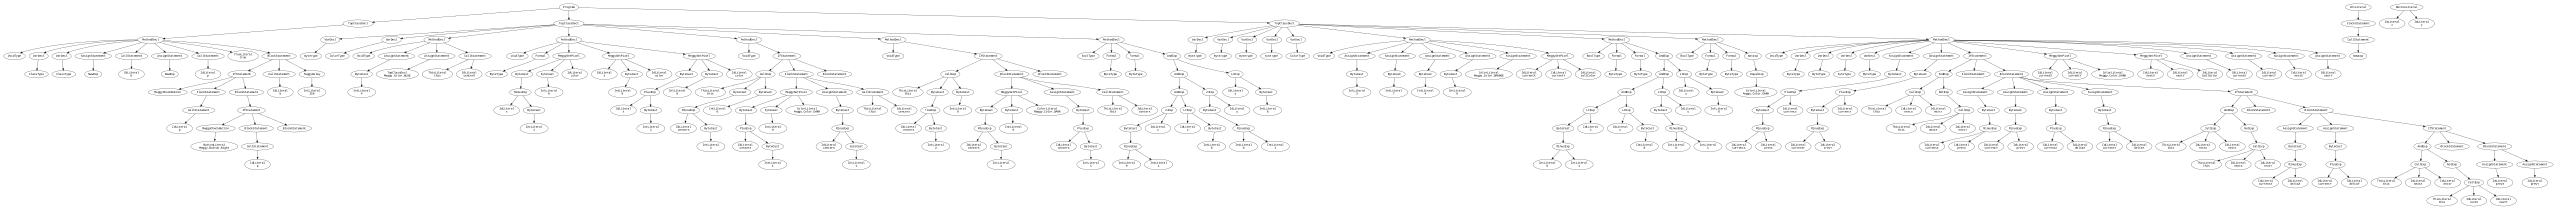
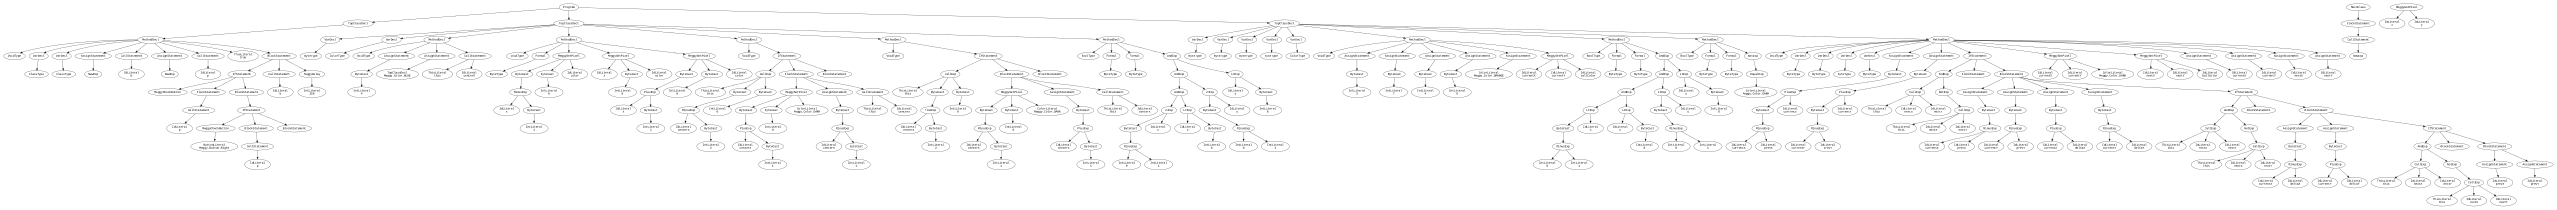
  digraph {
    fontname="Liberation Mono"
    node [fontname="Liberation Mono"]
    edge [fontname="Liberation Mono"]
    n1 [label=Program]
    n2 [label=TopClassDecl]
    n3 [label=TopClassDecl]
    n4 [label=TopClassDecl]
-   n5 [label=IntLiteral]
+   n5 [label=MainClass]
    n6 [label=BlockStatement]
    n7 [label=MethodDecl]
    n8 [label=VarDecl]
    n9 [label=VarDecl]
    n10 [label=MethodDecl]
    n11 [label=MethodDecl]
    n12 [label=MethodDecl]
    n13 [label=MethodDecl]
    n14 [label=MethodDecl]
    n15 [label=VarDecl]
    n16 [label=VarDecl]
    n17 [label=VarDecl]
    n18 [label=VarDecl]
    n19 [label=VarDecl]
    n20 [label=MethodDecl]
    n21 [label=MethodDecl]
    n22 [label=MethodDecl]
    n23 [label=MethodDecl]
    n24 [label=CallStatement]
    n25 [label=NewExp]
    n26 [label=VoidType]
    n27 [label=VarDecl]
    n28 [label=VarDecl]
    n29 [label=AssignStatement]
    n30 [label=CallStatement]
    n31 [label=AssignStatement]
    n32 [label=CallStatement]
    n33 [label="TrueLiteral\ntrue"]
    n34 [label=BlockStatement]
    n35 [label=ClassType]
    n36 [label=ClassType]
    n37 [label=NewExp]
    n38 [label="IdLiteral\nb"]
    n39 [label=NewExp]
    n40 [label="IdLiteral\np"]
    n41 [label=IfStatement]
    n42 [label=CallStatement]
    n43 [label=MeggyDelay]
    n44 [label=MeggyCheckButton]
    n45 [label=BlockStatement]
    n46 [label=BlockStatement]
    n47 [label="IdLiteral\nb"]
    n48 [label="IntLiteral\n256"]
    n49 [label=CallStatement]
    n50 [label=IfStatement]
    n51 [label="IdLiteral\np"]
    n52 [label=MeggyCheckButton]
    n53 [label=BlockStatement]
    n54 [label=BlockStatement]
    n55 [label="ButtonLiteral\nMeggy.Button.Right"]
    n56 [label=CallStatement]
    n57 [label="IdLiteral\np"]
    n58 [label=ByteType]
    n59 [label=ColorType]
    n60 [label=VoidType]
    n61 [label=AssignStatement]
    n62 [label=AssignStatement]
    n63 [label=CallStatement]
    n64 [label=VoidType]
    n65 [label=Formal]
    n66 [label=MeggySetPixel]
    n67 [label=MeggySetPixel]
    n68 [label=MeggySetPixel]
    n69 [label=VoidType]
    n70 [label=IfStatement]
    n71 [label=VoidType]
    n72 [label=IfStatement]
    n73 [label=BoolType]
    n74 [label=Formal]
    n75 [label=Formal]
    n76 [label=AndExp]
    n77 [label=ByteCast]
    n78 [label="TopClassDecl\nMeggy.Color.BLUE"]
    n79 [label="ThisLiteral\nthis"]
    n80 [label="IdLiteral\ncenterX"]
    n81 [label="IntLiteral\n4"]
    n82 [label=ByteType]
    n83 [label=ByteCast]
    n84 [label=ByteCast]
    n85 [label="IdLiteral\ncolor"]
    n86 [label="IdLiteral\nx"]
    n87 [label=ByteCast]
    n88 [label="IdLiteral\ncolor"]
    n89 [label=ByteCast]
    n90 [label=ByteCast]
    n91 [label="IdLiteral\ncolor"]
    n92 [label=MinusExp]
    n93 [label="IntLiteral\n0"]
    n94 [label="IdLiteral\nx"]
    n95 [label=ByteCast]
    n96 [label="IntLiteral\n1"]
    n97 [label="IntLiteral\n0"]
    n98 [label=PlusExp]
    n99 [label="IntLiteral\n0"]
    n100 [label="IdLiteral\nx"]
    n101 [label=ByteCast]
    n102 [label="IntLiteral\n1"]
    n103 [label=CallExp]
    n104 [label=BlockStatement]
    n105 [label=BlockStatement]
    n106 [label="ThisLiteral\nthis"]
    n107 [label=ByteCast]
    n108 [label=ByteCast]
    n109 [label=MeggySetPixel]
    n110 [label=AssignStatement]
    n111 [label=CallStatement]
    n112 [label=MinusExp]
    n113 [label="IntLiteral\n0"]
    n114 [label="IdLiteral\ncenterX"]
    n115 [label=ByteCast]
    n116 [label="IntLiteral\n2"]
    n117 [label=ByteCast]
    n118 [label=ByteCast]
    n119 [label="ColorLiteral\nMeggy.Color.DARK"]
    n120 [label=ByteCast]
    n121 [label="ThisLiteral\nthis"]
    n122 [label="IdLiteral\ncenterX"]
    n123 [label=PlusExp]
    n124 [label="IntLiteral\n0"]
    n125 [label="IdLiteral\ncenterX"]
    n126 [label=ByteCast]
    n127 [label="IntLiteral\n1"]
    n128 [label=MinusExp]
    n129 [label="IdLiteral\ncenterX"]
    n130 [label=ByteCast]
    n131 [label="IntLiteral\n1"]
    n132 [label=CallExp]
    n133 [label=BlockStatement]
    n134 [label=BlockStatement]
    n135 [label="ThisLiteral\nthis"]
    n136 [label=ByteCast]
    n137 [label=ByteCast]
    n138 [label=MeggySetPixel]
    n139 [label=AssignStatement]
    n140 [label=CallStatement]
    n141 [label=PlusExp]
    n142 [label="IntLiteral\n0"]
    n143 [label="IdLiteral\ncenterX"]
    n144 [label=ByteCast]
    n145 [label="IntLiteral\n2"]
    n146 [label=ByteCast]
    n147 [label=ByteCast]
    n148 [label="ColorLiteral\nMeggy.Color.DARK"]
    n149 [label=ByteCast]
    n150 [label="ThisLiteral\nthis"]
    n151 [label="IdLiteral\ncenterX"]
    n152 [label=MinusExp]
    n153 [label="IntLiteral\n0"]
    n154 [label="IdLiteral\ncenterX"]
    n155 [label=ByteCast]
    n156 [label="IntLiteral\n1"]
    n157 [label=PlusExp]
    n158 [label="IdLiteral\ncenterX"]
    n159 [label=ByteCast]
    n160 [label="IntLiteral\n1"]
    n161 [label=ByteType]
    n162 [label=ByteType]
    n163 [label=AndExp]
    n164 [label=LtExp]
    n165 [label=AndExp]
    n166 [label=LtExp]
    n167 [label="IdLiteral\ny"]
    n168 [label=ByteCast]
    n169 [label=LtExp]
    n170 [label=LtExp]
    n171 [label=ByteCast]
    n172 [label="IdLiteral\ny"]
    n173 [label=ByteCast]
    n174 [label="IdLiteral\nx"]
    n175 [label="IdLiteral\nx"]
    n176 [label=ByteCast]
    n177 [label=MinusExp]
    n178 [label="IntLiteral\n0"]
    n179 [label="IntLiteral\n1"]
    n180 [label="IntLiteral\n8"]
    n181 [label=MinusExp]
    n182 [label="IntLiteral\n0"]
    n183 [label="IntLiteral\n1"]
    n184 [label="IntLiteral\n8"]
    n185 [label=ByteType]
    n186 [label=ByteType]
    n187 [label=ByteType]
    n188 [label=ByteType]
    n189 [label=ColorType]
    n190 [label=VoidType]
    n191 [label=AssignStatement]
    n192 [label=AssignStatement]
    n193 [label=AssignStatement]
    n194 [label=AssignStatement]
    n195 [label=AssignStatement]
    n196 [label=MeggySetPixel]
    n197 [label=BoolType]
    n198 [label=Formal]
    n199 [label=Formal]
    n200 [label=AndExp]
    n201 [label=BoolType]
    n202 [label=Formal]
    n203 [label=Formal]
    n204 [label=NotExp]
    n205 [label=VoidType]
    n206 [label=VarDecl]
    n207 [label=VarDecl]
    n208 [label=VarDecl]
    n209 [label=VarDecl]
    n210 [label=AssignStatement]
    n211 [label=AssignStatement]
    n212 [label=IfStatement]
    n213 [label=MeggySetPixel]
    n214 [label=MeggySetPixel]
    n215 [label=AssignStatement]
    n216 [label=AssignStatement]
    n217 [label=AssignStatement]
    n218 [label=AssignStatement]
    n219 [label=ByteCast]
    n220 [label=ByteCast]
    n221 [label=ByteCast]
    n222 [label=ByteCast]
    n223 [label="ColorLiteral\nMeggy.Color.ORANGE"]
    n224 [label="IdLiteral\ncurrentX"]
    n225 [label="IdLiteral\ncurrentY"]
    n226 [label="IdLiteral\nballColor"]
    n227 [label="IntLiteral\n3"]
    n228 [label="IntLiteral\n7"]
    n229 [label="IntLiteral\n4"]
    n230 [label="IntLiteral\n6"]
    n231 [label=ByteType]
    n232 [label=ByteType]
    n233 [label=AndExp]
    n234 [label=LtExp]
    n235 [label=AndExp]
    n236 [label=LtExp]
    n237 [label="IdLiteral\ny"]
    n238 [label=ByteCast]
    n239 [label=LtExp]
    n240 [label=LtExp]
    n241 [label=ByteCast]
    n242 [label="IdLiteral\ny"]
    n243 [label=ByteCast]
    n244 [label="IdLiteral\nx"]
    n245 [label="IdLiteral\nx"]
    n246 [label=ByteCast]
    n247 [label=MinusExp]
    n248 [label="IntLiteral\n0"]
    n249 [label="IntLiteral\n1"]
    n250 [label="IntLiteral\n8"]
    n251 [label=MinusExp]
    n252 [label="IntLiteral\n0"]
    n253 [label="IntLiteral\n1"]
    n254 [label="IntLiteral\n8"]
    n255 [label=ByteType]
    n256 [label=ByteType]
    n257 [label=EqualExp]
    n258 [label="ColorLiteral\nMeggy.Color.DARK"]
-   n259 [label=ButtonLiteral]
+   n259 [label=MeggyGetPixel]
    n260 [label="IdLiteral\nx"]
    n261 [label="IdLiteral\ny"]
    n262 [label=ByteType]
    n263 [label=ByteType]
    n264 [label=ByteType]
    n265 [label=ByteType]
    n266 [label=ByteCast]
    n267 [label=ByteCast]
    n268 [label=AndExp]
    n269 [label=BlockStatement]
    n270 [label=BlockStatement]
    n271 [label="IdLiteral\ncurrentX"]
    n272 [label="IdLiteral\ncurrentY"]
    n273 [label="ColorLiteral\nMeggy.Color.DARK"]
    n274 [label="IdLiteral\nnextX"]
    n275 [label="IdLiteral\nnextY"]
    n276 [label="IdLiteral\nballColor"]
    n277 [label="IdLiteral\ncurrentX"]
    n278 [label="IdLiteral\ncurrentY"]
    n279 [label="IdLiteral\nnextX"]
    n280 [label="IdLiteral\nnextY"]
    n281 [label=PlusExp]
    n282 [label=ByteCast]
    n283 [label="IdLiteral\ncurrentX"]
    n284 [label=MinusExp]
    n285 [label="IdLiteral\ncurrentX"]
    n286 [label="IdLiteral\nprevX"]
    n287 [label=PlusExp]
    n288 [label=ByteCast]
    n289 [label="IdLiteral\ncurrentY"]
    n290 [label=MinusExp]
    n291 [label="IdLiteral\ncurrentY"]
    n292 [label="IdLiteral\nprevY"]
    n293 [label=CallExp]
    n294 [label=NotExp]
    n295 [label=AssignStatement]
    n296 [label=AssignStatement]
    n297 [label=AssignStatement]
    n298 [label=AssignStatement]
    n299 [label=IfStatement]
    n300 [label="ThisLiteral\nthis"]
    n301 [label="IdLiteral\nnextX"]
    n302 [label="IdLiteral\nnextY"]
    n303 [label=CallExp]
    n304 [label="ThisLiteral\nthis"]
    n305 [label="IdLiteral\nnextX"]
    n306 [label="IdLiteral\nnextY"]
    n307 [label=ByteCast]
    n308 [label=ByteCast]
    n309 [label=ByteCast]
    n310 [label=ByteCast]
    n311 [label=AndExp]
    n312 [label=BlockStatement]
    n313 [label=BlockStatement]
    n314 [label=MinusExp]
    n315 [label="IdLiteral\ncurrentX"]
    n316 [label="IdLiteral\nprevX"]
    n317 [label=MinusExp]
    n318 [label="IdLiteral\ncurrentY"]
    n319 [label="IdLiteral\nprevY"]
    n320 [label=PlusExp]
    n321 [label="IdLiteral\ncurrentX"]
    n322 [label="IdLiteral\ndeltaX"]
    n323 [label=MinusExp]
    n324 [label="IdLiteral\ncurrentY"]
    n325 [label="IdLiteral\ndeltaY"]
    n326 [label=CallExp]
    n327 [label=NotExp]
    n328 [label=AssignStatement]
    n329 [label=AssignStatement]
    n330 [label=IfStatement]
    n331 [label="ThisLiteral\nthis"]
    n332 [label="IdLiteral\nnextX"]
    n333 [label="IdLiteral\nnextY"]
    n334 [label=CallExp]
    n335 [label="ThisLiteral\nthis"]
    n336 [label="IdLiteral\nnextX"]
    n337 [label="IdLiteral\nnextY"]
    n338 [label=ByteCast]
    n339 [label=ByteCast]
    n340 [label=AndExp]
    n341 [label=BlockStatement]
    n342 [label=BlockStatement]
    n343 [label=MinusExp]
    n344 [label="IdLiteral\ncurrentX"]
    n345 [label="IdLiteral\ndeltaX"]
    n346 [label=PlusExp]
    n347 [label="IdLiteral\ncurrentY"]
    n348 [label="IdLiteral\ndeltaY"]
    n349 [label=CallExp]
    n350 [label=NotExp]
    n351 [label=AssignStatement]
    n352 [label=AssignStatement]
    n353 [label="ThisLiteral\nthis"]
    n354 [label="IdLiteral\nnextX"]
    n355 [label="IdLiteral\nnextY"]
    n356 [label=CallExp]
    n357 [label="ThisLiteral\nthis"]
    n358 [label="IdLiteral\nnextX"]
    n359 [label="IdLiteral\nnextY"]
    n360 [label="IdLiteral\nprevX"]
    n361 [label="IdLiteral\nprevY"]
    n1 -> n2
    n1 -> n3
    n1 -> n4
    n2 -> n7
    n3 -> n8
    n3 -> n9
    n3 -> n10
    n3 -> n11
    n3 -> n12
    n3 -> n13
    n3 -> n14
    n4 -> n15
    n4 -> n16
    n4 -> n17
    n4 -> n18
    n4 -> n19
    n4 -> n20
    n4 -> n21
    n4 -> n22
    n4 -> n23
    n5 -> n6
    n6 -> n24
    n7 -> n26
    n7 -> n27
    n7 -> n28
    n7 -> n29
    n7 -> n30
    n7 -> n31
    n7 -> n32
    n7 -> n33
    n7 -> n34
    n8 -> n58
    n9 -> n59
    n10 -> n60
    n10 -> n61
    n10 -> n62
    n10 -> n63
    n11 -> n64
    n11 -> n65
    n11 -> n66
    n11 -> n67
    n11 -> n68
    n12 -> n69
    n12 -> n70
    n13 -> n71
    n13 -> n72
    n14 -> n73
    n14 -> n74
    n14 -> n75
    n14 -> n76
    n15 -> n185
    n16 -> n186
    n17 -> n187
    n18 -> n188
    n19 -> n189
    n20 -> n190
    n20 -> n191
    n20 -> n192
    n20 -> n193
    n20 -> n194
    n20 -> n195
    n20 -> n196
    n21 -> n197
    n21 -> n198
    n21 -> n199
    n21 -> n200
    n22 -> n201
    n22 -> n202
    n22 -> n203
    n22 -> n204
    n23 -> n205
    n23 -> n206
    n23 -> n207
    n23 -> n208
    n23 -> n209
    n23 -> n210
    n23 -> n211
    n23 -> n212
    n23 -> n213
    n23 -> n214
    n23 -> n215
    n23 -> n216
    n23 -> n217
    n23 -> n218
    n24 -> n25
    n27 -> n35
    n28 -> n36
    n29 -> n37
    n30 -> n38
    n31 -> n39
    n32 -> n40
    n34 -> n41
    n34 -> n42
    n34 -> n43
    n41 -> n44
    n41 -> n45
    n41 -> n46
    n42 -> n47
    n43 -> n48
    n45 -> n49
    n46 -> n50
    n49 -> n51
    n50 -> n52
    n50 -> n53
    n50 -> n54
    n52 -> n55
    n53 -> n56
    n56 -> n57
    n61 -> n77
    n62 -> n78
    n63 -> n79
    n63 -> n80
    n65 -> n82
    n66 -> n83
    n66 -> n84
    n66 -> n85
    n67 -> n86
    n67 -> n87
    n67 -> n88
    n68 -> n89
    n68 -> n90
    n68 -> n91
    n70 -> n103
    n70 -> n104
    n70 -> n105
    n72 -> n132
    n72 -> n133
    n72 -> n134
    n74 -> n161
    n75 -> n162
    n76 -> n163
    n76 -> n164
    n77 -> n81
    n83 -> n92
    n84 -> n93
    n87 -> n97
    n89 -> n98
    n90 -> n99
    n92 -> n94
    n92 -> n95
    n95 -> n96
    n98 -> n100
    n98 -> n101
    n101 -> n102
    n103 -> n106
    n103 -> n107
    n103 -> n108
    n104 -> n109
    n104 -> n110
    n104 -> n111
    n107 -> n112
    n108 -> n113
    n109 -> n117
    n109 -> n118
    n109 -> n119
    n110 -> n120
    n111 -> n121
    n111 -> n122
    n112 -> n114
    n112 -> n115
    n115 -> n116
    n117 -> n123
    n118 -> n124
    n120 -> n128
    n123 -> n125
    n123 -> n126
    n126 -> n127
    n128 -> n129
    n128 -> n130
    n130 -> n131
    n132 -> n135
    n132 -> n136
    n132 -> n137
    n133 -> n138
    n133 -> n139
    n133 -> n140
    n136 -> n141
    n137 -> n142
    n138 -> n146
    n138 -> n147
    n138 -> n148
    n139 -> n149
    n140 -> n150
    n140 -> n151
    n141 -> n143
    n141 -> n144
    n144 -> n145
    n146 -> n152
    n147 -> n153
    n149 -> n157
    n152 -> n154
    n152 -> n155
    n155 -> n156
    n157 -> n158
    n157 -> n159
    n159 -> n160
    n163 -> n165
    n163 -> n166
    n164 -> n167
    n164 -> n168
    n165 -> n169
    n165 -> n170
    n166 -> n171
    n166 -> n172
    n168 -> n184
    n169 -> n173
    n169 -> n174
    n170 -> n175
    n170 -> n176
    n171 -> n181
    n173 -> n177
    n176 -> n180
    n177 -> n178
    n177 -> n179
    n181 -> n182
    n181 -> n183
    n191 -> n219
    n192 -> n220
    n193 -> n221
    n194 -> n222
    n195 -> n223
    n196 -> n224
    n196 -> n225
    n196 -> n226
    n198 -> n231
    n199 -> n232
    n200 -> n233
    n200 -> n234
    n202 -> n255
    n203 -> n256
    n204 -> n257
    n206 -> n262
    n207 -> n263
    n208 -> n264
    n209 -> n265
    n210 -> n266
    n211 -> n267
    n212 -> n268
    n212 -> n269
    n212 -> n270
    n213 -> n271
    n213 -> n272
    n213 -> n273
    n214 -> n274
    n214 -> n275
    n214 -> n276
    n215 -> n277
    n216 -> n278
    n217 -> n279
    n218 -> n280
    n219 -> n227
    n220 -> n228
    n221 -> n229
    n222 -> n230
    n233 -> n235
    n233 -> n236
    n234 -> n237
    n234 -> n238
    n235 -> n239
    n235 -> n240
    n236 -> n241
    n236 -> n242
    n238 -> n254
    n239 -> n243
    n239 -> n244
    n240 -> n245
    n240 -> n246
    n241 -> n251
    n243 -> n247
    n246 -> n250
    n247 -> n248
    n247 -> n249
    n251 -> n252
    n251 -> n253
    n257 -> n258
    n259 -> n260
    n259 -> n261
    n266 -> n281
    n267 -> n287
    n268 -> n293
    n268 -> n294
    n270 -> n295
    n270 -> n296
    n270 -> n297
    n270 -> n298
    n270 -> n299
    n281 -> n282
    n281 -> n283
    n282 -> n284
    n284 -> n285
    n284 -> n286
    n287 -> n288
    n287 -> n289
    n288 -> n290
    n290 -> n291
    n290 -> n292
    n293 -> n300
    n293 -> n301
    n293 -> n302
    n294 -> n303
    n295 -> n307
    n296 -> n308
    n297 -> n309
    n298 -> n310
    n299 -> n311
    n299 -> n312
    n299 -> n313
    n303 -> n304
    n303 -> n305
    n303 -> n306
    n307 -> n314
    n308 -> n317
    n309 -> n320
    n310 -> n323
    n311 -> n326
    n311 -> n327
    n313 -> n328
    n313 -> n329
    n313 -> n330
    n314 -> n315
    n314 -> n316
    n317 -> n318
    n317 -> n319
    n320 -> n321
    n320 -> n322
    n323 -> n324
    n323 -> n325
    n326 -> n331
    n326 -> n332
    n326 -> n333
    n327 -> n334
    n328 -> n338
    n329 -> n339
    n330 -> n340
    n330 -> n341
    n330 -> n342
    n334 -> n335
    n334 -> n336
    n334 -> n337
    n338 -> n343
    n339 -> n346
    n340 -> n349
    n340 -> n350
    n342 -> n351
    n342 -> n352
    n343 -> n344
    n343 -> n345
    n346 -> n347
    n346 -> n348
    n349 -> n353
    n349 -> n354
    n349 -> n355
    n350 -> n356
    n351 -> n360
    n352 -> n361
    n356 -> n357
    n356 -> n358
    n356 -> n359
  }
